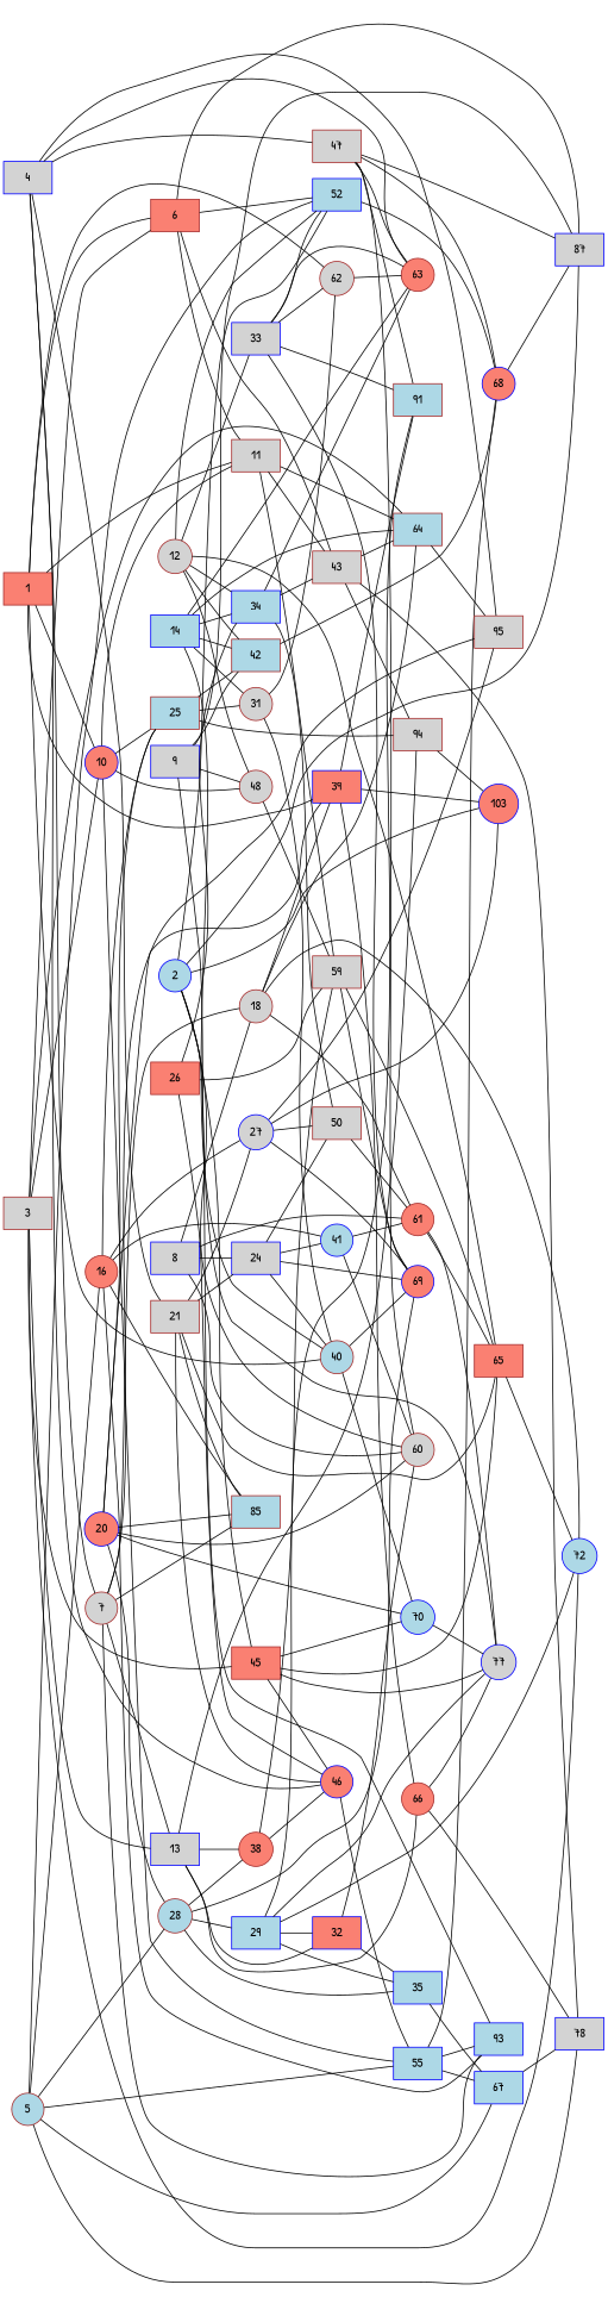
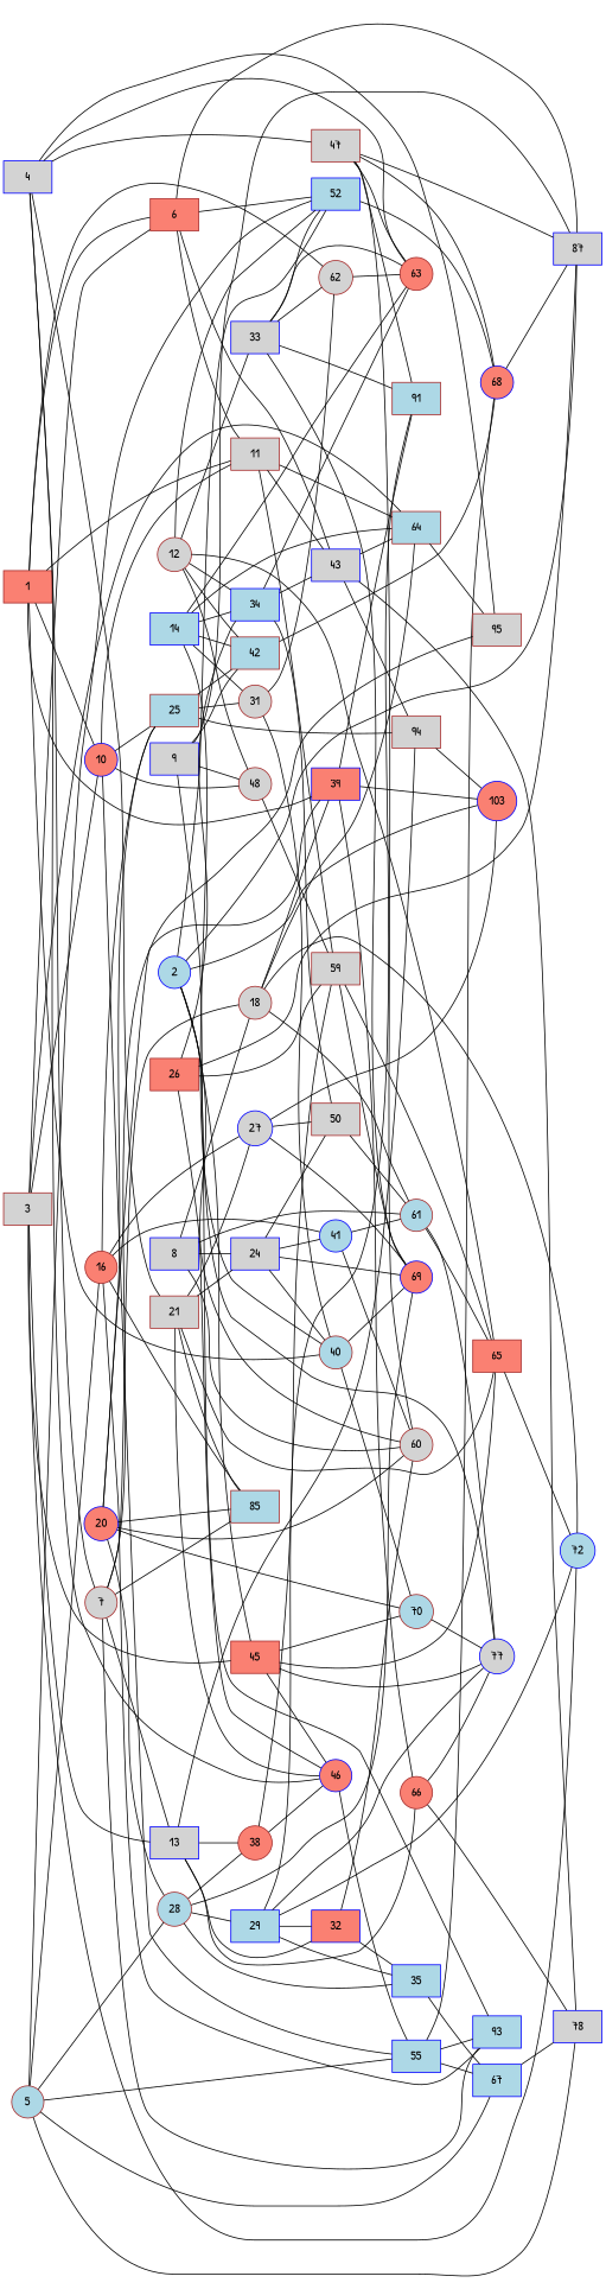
  graph {
    fontname="Patrick Hand"
    rankdir=LR
    node [color=brown fillcolor=lightgrey fontname="Patrick Hand" shape=box style=filled]
    edge [fontname="Patrick Hand"]
    1 [fillcolor=salmon super="+54"]
    6 [fillcolor=salmon super="+100"]
    10 [color=blue fillcolor=salmon shape=circle super="+49"]
    11 [super="+90"]
    39 [color=blue fillcolor=salmon super="+93"]
    40 [fillcolor=lightblue shape=circle super="+104"]
    62 [shape=circle]
    52 [color=blue fillcolor=lightblue super="+58"]
    87 [color=blue super="+88"]
-   43 [super="+98"]
+   43 [color=blue super="+98"]
    55 [color=blue fillcolor=lightblue super="+96"]
    48 [shape=circle]
    25 [fillcolor=lightblue super="+36"]
    64 [fillcolor=lightblue super="+84"]
    59 [super="+92"]
    103 [color=blue fillcolor=salmon shape=circle]
    66 [fillcolor=salmon shape=circle]
    91 [fillcolor=lightblue]
-   70 [color=blue fillcolor=lightblue shape=circle]
+   70 [fillcolor=lightblue shape=circle]
    69 [color=blue fillcolor=salmon shape=circle super="+76"]
    63 [fillcolor=salmon shape=circle super="+101"]
    2 [color=blue fillcolor=lightblue shape=circle super="+53"]
    n23 [fillcolor=salmon label=45 super="+22"]
    60 [shape=circle super="+74"]
    n25 [color=blue fillcolor=lightblue label=93]
    46 [color=blue fillcolor=salmon shape=circle super="+51"]
    77 [color=blue shape=circle super="+105"]
    65 [fillcolor=salmon super="+97"]
    68 [color=blue fillcolor=salmon shape=circle super="+80"]
    3 [super="+19"]
    13 [color=blue super="+83"]
    72 [color=blue fillcolor=lightblue shape=circle]
    32 [color=blue fillcolor=salmon]
    38 [fillcolor=salmon shape=circle]
    94
    95
    4 [color=blue super="+73"]
    7 [shape=circle super="+79"]
    21 [super="+56"]
    47 [super="+82"]
    18 [shape=circle super="+71"]
    85 [fillcolor=lightblue]
    24 [color=blue super="+44"]
    27 [color=blue shape=circle super="+30"]
    5 [fillcolor=lightblue shape=circle super="+45"]
    16 [fillcolor=salmon shape=circle super="+106"]
    28 [fillcolor=lightblue shape=circle super="+37"]
    67 [color=blue fillcolor=lightblue]
    78 [color=blue]
    41 [color=blue fillcolor=lightblue shape=circle]
    29 [color=blue fillcolor=lightblue super="+75"]
    35 [color=blue fillcolor=lightblue]
-   61 [fillcolor=salmon shape=circle super="+81"]
+   61 [fillcolor=lightblue shape=circle super="+81"]
    8 [color=blue]
    50
    42 [fillcolor=lightblue super="+57"]
    9 [color=blue]
    31 [shape=circle]
    12 [shape=circle super="+23"]
    33 [color=blue super="+86"]
    34 [color=blue fillcolor=lightblue super="+89"]
    14 [color=blue fillcolor=lightblue super="+17"]
    20 [color=blue fillcolor=salmon shape=circle super="+102"]
    26 [fillcolor=salmon]
    1 -- 6
    1 -- 10
    1 -- 11
    1 -- 39
    1 -- 40
    1 -- 62
    6 -- 11
    6 -- 52
    6 -- 87
    6 -- 43
    10 -- 11
    10 -- 55
    10 -- 48
    10 -- 25
    11 -- 43
    11 -- 64
    11 -- 59
    39 -- 103
    39 -- 66
    39 -- 91
    40 -- 70
    40 -- 69
    62 -- 63
    52 -- 68
    43 -- 64
    43 -- 94
    43 -- 78
    55 -- n25
    55 -- 68
    55 -- 67
    48 -- 59
    25 -- 94
    25 -- 42
    25 -- 31
    64 -- 95
    59 -- 69
    59 -- 65
    66 -- 77
    66 -- 78
    70 -- 77
    2 -- 52
    2 -- 87
    2 -- 103
    2 -- n23
    2 -- 60
    2 -- n25
    n23 -- 70
    n23 -- 46
    n23 -- 77
    n23 -- 65
    46 -- 55
    65 -- 72
    68 -- 87
    3 -- 6
    3 -- 10
    3 -- 64
    3 -- n23
    3 -- 13
    3 -- 72
    13 -- 66
    13 -- 32
    13 -- 38
    13 -- 94
    32 -- 60
    32 -- 35
    38 -- 59
    38 -- 46
    94 -- 103
    4 -- 63
    4 -- 46
    4 -- 95
    4 -- 7
    4 -- 21
    4 -- 47
    7 -- n25
    7 -- 13
    7 -- 95
    7 -- 18
    7 -- 85
    21 -- 46
    21 -- 65
    21 -- 85
    21 -- 24
    21 -- 27
    47 -- 87
    47 -- 91
    47 -- 63
    47 -- 60
    47 -- 68
    18 -- 39
    18 -- 64
    18 -- 72
    18 -- 61
    24 -- 40
    24 -- 69
    24 -- 41
    24 -- 50
    27 -- 103
    27 -- 69
-   27 -- 95
    27 -- 50
    5 -- 52
    5 -- 55
    5 -- 16
    5 -- 28
    5 -- 67
    5 -- 78
    16 -- 25
    16 -- n25
    16 -- 85
    16 -- 27
    16 -- 41
    28 -- 69
    28 -- 38
    28 -- 29
    28 -- 35
    67 -- 78
    41 -- 60
    41 -- 61
    29 -- 91
    29 -- 77
    29 -- 72
    29 -- 32
    29 -- 35
    35 -- 67
    61 -- 77
    61 -- 65
    8 -- 60
    8 -- 18
    8 -- 24
    8 -- 61
    50 -- 61
    42 -- 68 [weight=2]
    9 -- 87
    9 -- 48
    9 -- 77
    9 -- 42
    31 -- 40
    31 -- 62
    12 -- 52
    12 -- 48
    12 -- 65
    12 -- 42
    12 -- 33
    12 -- 34
    33 -- 62
    33 -- 52
    33 -- 91
    33 -- 69
    33 -- 63
    34 -- 43
    34 -- 63
    34 -- 50
    14 -- 40
    14 -- 64
    14 -- 63
    14 -- 42
    14 -- 31
    14 -- 34
    20 -- 39
    20 -- 25
    20 -- 70
    20 -- 60
    20 -- 85
    20 -- 28
+   26 -- 87
    26 -- 59
    26 -- 46
    26 -- 34
  }
